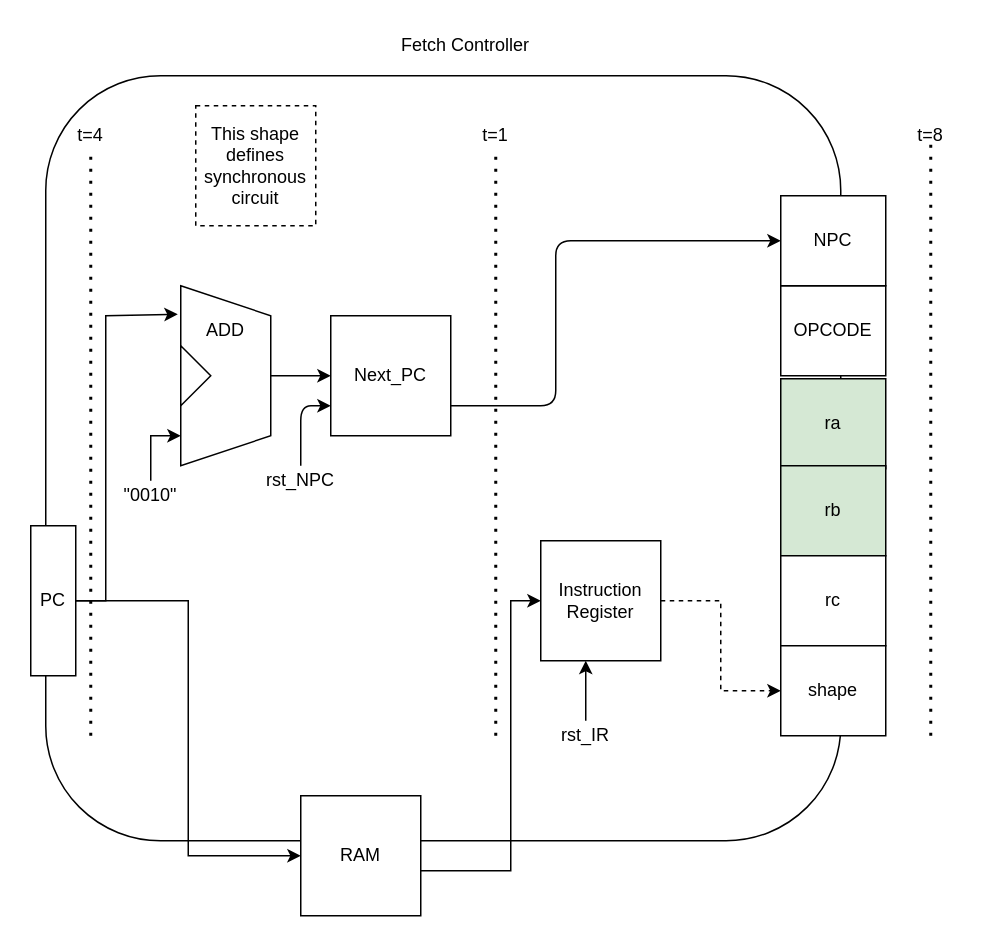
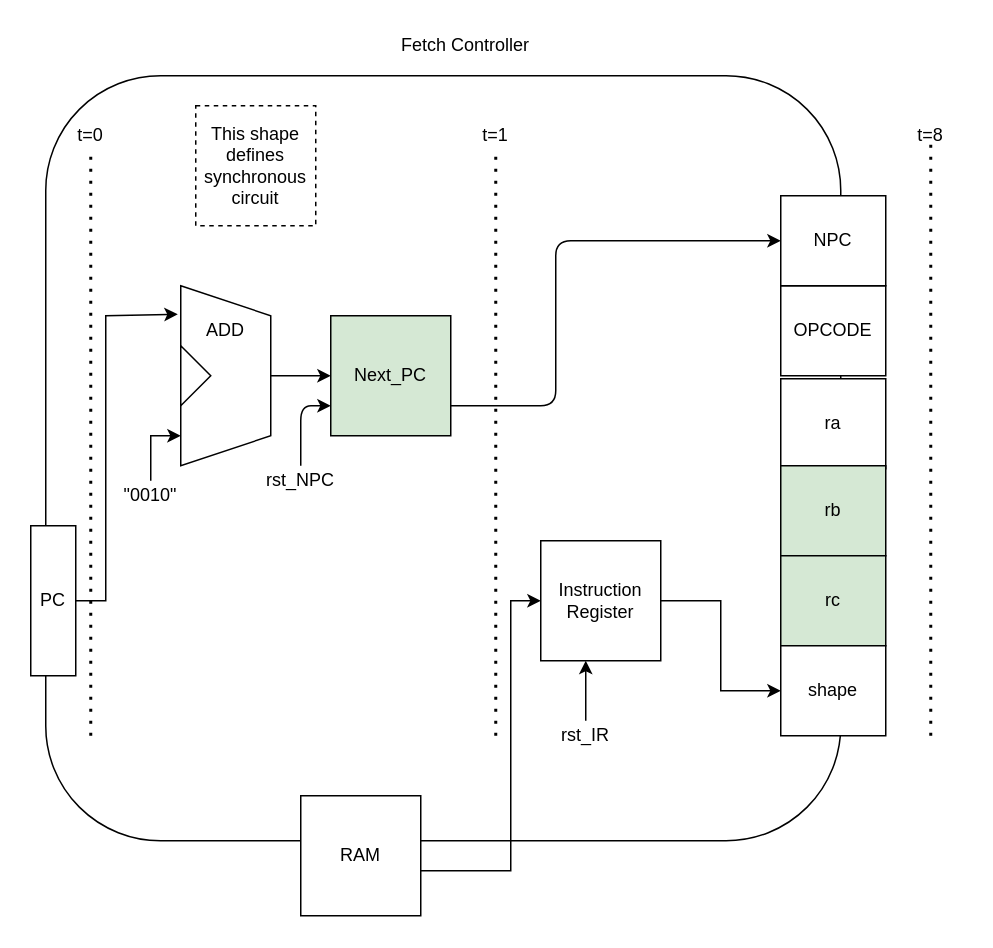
  <mxCell id="0" />
  <mxCell id="1" parent="0" />
  <mxCell id="2" value="" style="rounded=1;whiteSpace=wrap;html=1;" parent="1" vertex="1"><mxGeometry x="30" y="50" width="530" height="510" as="geometry" /></mxCell>
- <mxCell id="3" style="edgeStyle=orthogonalEdgeStyle;rounded=0;orthogonalLoop=1;jettySize=auto;html=1;entryX=0;entryY=0.5;entryDx=0;entryDy=0;" parent="1" source="5" target="7" edge="1"><mxGeometry relative="1" as="geometry" /></mxCell>
  <mxCell id="4" style="edgeStyle=orthogonalEdgeStyle;rounded=0;orthogonalLoop=1;jettySize=auto;html=1;entryX=0.158;entryY=1.033;entryDx=0;entryDy=0;entryPerimeter=0;" parent="1" source="5" target="8" edge="1"><mxGeometry relative="1" as="geometry"><mxPoint x="160" y="210" as="targetPoint" /><Array as="points"><mxPoint x="70" y="400" /><mxPoint x="70" y="210" /></Array></mxGeometry></mxCell>
  <mxCell id="5" value="PC" style="rounded=0;whiteSpace=wrap;html=1;rotation=0;" parent="1" vertex="1"><mxGeometry x="20" y="350" width="30" height="100" as="geometry" /></mxCell>
  <mxCell id="6" value="" style="edgeStyle=orthogonalEdgeStyle;rounded=0;orthogonalLoop=1;jettySize=auto;html=1;" parent="1" edge="1"><mxGeometry relative="1" as="geometry"><mxPoint x="360" y="400" as="targetPoint" /><Array as="points"><mxPoint x="240" y="580" /><mxPoint x="340" y="580" /><mxPoint x="340" y="400" /></Array><mxPoint x="290" y="580" as="sourcePoint" /></mxGeometry></mxCell>
  <mxCell id="7" value="RAM" style="whiteSpace=wrap;html=1;aspect=fixed;" parent="1" vertex="1"><mxGeometry x="200" y="530" width="80" height="80" as="geometry" /></mxCell>
  <mxCell id="8" value="" style="shape=trapezoid;perimeter=trapezoidPerimeter;whiteSpace=wrap;html=1;fixedSize=1;rotation=90;movable=1;resizable=1;rotatable=1;deletable=1;editable=1;connectable=1;" parent="1" vertex="1"><mxGeometry x="90" y="220" width="120" height="60" as="geometry" /></mxCell>
  <mxCell id="9" value="" style="triangle;whiteSpace=wrap;html=1;movable=1;resizable=1;rotatable=1;deletable=1;editable=1;connectable=1;" parent="1" vertex="1"><mxGeometry x="120" y="230" width="20" height="40" as="geometry" /></mxCell>
- <mxCell id="10" value="Next_PC" style="whiteSpace=wrap;html=1;aspect=fixed;" parent="1" vertex="1"><mxGeometry x="220" y="210" width="80" height="80" as="geometry" /></mxCell>
+ <mxCell id="10" value="Next_PC" style="whiteSpace=wrap;html=1;aspect=fixed;fillColor=#d5e8d4;" parent="1" vertex="1"><mxGeometry x="220" y="210" width="80" height="80" as="geometry" /></mxCell>
  <mxCell id="11" value="ADD" style="text;html=1;strokeColor=none;fillColor=none;align=center;verticalAlign=middle;whiteSpace=wrap;rounded=0;" parent="1" vertex="1"><mxGeometry x="130" y="210" width="40" height="20" as="geometry" /></mxCell>
  <mxCell id="12" style="edgeStyle=orthogonalEdgeStyle;rounded=0;orthogonalLoop=1;jettySize=auto;html=1;" parent="1" edge="1"><mxGeometry relative="1" as="geometry"><mxPoint x="120" y="290" as="targetPoint" /><mxPoint x="100" y="320" as="sourcePoint" /><Array as="points"><mxPoint x="100" y="290" /></Array></mxGeometry></mxCell>
  <mxCell id="13" value="&quot;0010&quot;" style="text;html=1;strokeColor=none;fillColor=none;align=center;verticalAlign=middle;whiteSpace=wrap;rounded=0;" parent="1" vertex="1"><mxGeometry x="80" y="320" width="40" height="20" as="geometry" /></mxCell>
  <mxCell id="14" value="" style="endArrow=classic;html=1;entryX=0;entryY=0.5;entryDx=0;entryDy=0;" parent="1" target="10" edge="1"><mxGeometry width="50" height="50" relative="1" as="geometry"><mxPoint x="180" y="250" as="sourcePoint" /><mxPoint x="230" y="195" as="targetPoint" /></mxGeometry></mxCell>
  <mxCell id="15" value="This shape defines synchronous circuit" style="whiteSpace=wrap;html=1;aspect=fixed;dashed=1;" parent="1" vertex="1"><mxGeometry x="130" y="70" width="80" height="80" as="geometry" /></mxCell>
- <mxCell id="16" value="" style="edgeStyle=orthogonalEdgeStyle;rounded=0;orthogonalLoop=1;jettySize=auto;html=1;dashed=1;" parent="1" source="17" target="33" edge="1"><mxGeometry relative="1" as="geometry" /></mxCell>
+ <mxCell id="16" value="" style="edgeStyle=orthogonalEdgeStyle;rounded=0;orthogonalLoop=1;jettySize=auto;html=1;" parent="1" source="17" target="33" edge="1"><mxGeometry relative="1" as="geometry" /></mxCell>
  <mxCell id="17" value="Instruction Register" style="whiteSpace=wrap;html=1;aspect=fixed;" parent="1" vertex="1"><mxGeometry x="360" y="360" width="80" height="80" as="geometry" /></mxCell>
  <mxCell id="18" value="" style="endArrow=none;dashed=1;html=1;dashPattern=1 3;strokeWidth=2;" parent="1" edge="1"><mxGeometry width="50" height="50" relative="1" as="geometry"><mxPoint x="60" y="490" as="sourcePoint" /><mxPoint x="60" y="100" as="targetPoint" /></mxGeometry></mxCell>
- <mxCell id="19" value="t=4" style="text;html=1;strokeColor=none;fillColor=none;align=center;verticalAlign=middle;whiteSpace=wrap;rounded=0;" parent="1" vertex="1"><mxGeometry x="40" y="80" width="40" height="20" as="geometry" /></mxCell>
+ <mxCell id="19" value="t=0" style="text;html=1;strokeColor=none;fillColor=none;align=center;verticalAlign=middle;whiteSpace=wrap;rounded=0;" parent="1" vertex="1"><mxGeometry x="40" y="80" width="40" height="20" as="geometry" /></mxCell>
  <mxCell id="20" value="" style="endArrow=none;dashed=1;html=1;dashPattern=1 3;strokeWidth=2;" parent="1" edge="1"><mxGeometry width="50" height="50" relative="1" as="geometry"><mxPoint x="330" y="490" as="sourcePoint" /><mxPoint x="330" y="100" as="targetPoint" /></mxGeometry></mxCell>
  <mxCell id="21" value="t=1" style="text;html=1;strokeColor=none;fillColor=none;align=center;verticalAlign=middle;whiteSpace=wrap;rounded=0;" parent="1" vertex="1"><mxGeometry x="310" y="80" width="40" height="20" as="geometry" /></mxCell>
  <mxCell id="22" value="" style="endArrow=none;dashed=1;html=1;dashPattern=1 3;strokeWidth=2;" parent="1" edge="1"><mxGeometry width="50" height="50" relative="1" as="geometry"><mxPoint x="620" y="490" as="sourcePoint" /><mxPoint x="620" y="90" as="targetPoint" /></mxGeometry></mxCell>
  <mxCell id="23" value="t=8" style="text;html=1;strokeColor=none;fillColor=none;align=center;verticalAlign=middle;whiteSpace=wrap;rounded=0;" parent="1" vertex="1"><mxGeometry x="600" y="80" width="40" height="20" as="geometry" /></mxCell>
  <mxCell id="24" value="" style="endArrow=classic;html=1;entryX=0;entryY=0.75;entryDx=0;entryDy=0;" parent="1" target="10" edge="1"><mxGeometry width="50" height="50" relative="1" as="geometry"><mxPoint x="200" y="310" as="sourcePoint" /><mxPoint x="220" y="290" as="targetPoint" /><Array as="points"><mxPoint x="200" y="270" /></Array></mxGeometry></mxCell>
  <mxCell id="25" value="rst_NPC" style="text;html=1;strokeColor=none;fillColor=none;align=center;verticalAlign=middle;whiteSpace=wrap;rounded=0;" parent="1" vertex="1"><mxGeometry x="180" y="310" width="40" height="20" as="geometry" /></mxCell>
  <mxCell id="26" style="edgeStyle=orthogonalEdgeStyle;rounded=0;orthogonalLoop=1;jettySize=auto;html=1;exitX=0.5;exitY=1;exitDx=0;exitDy=0;" parent="1" source="2" target="2" edge="1"><mxGeometry relative="1" as="geometry" /></mxCell>
  <mxCell id="27" value="" style="endArrow=classic;html=1;" parent="1" edge="1"><mxGeometry width="50" height="50" relative="1" as="geometry"><mxPoint x="390" y="480" as="sourcePoint" /><mxPoint x="390" y="440" as="targetPoint" /><Array as="points"><mxPoint x="390" y="440" /></Array></mxGeometry></mxCell>
  <mxCell id="28" value="rst_IR" style="text;html=1;strokeColor=none;fillColor=none;align=center;verticalAlign=middle;whiteSpace=wrap;rounded=0;" parent="1" vertex="1"><mxGeometry x="370" y="480" width="40" height="20" as="geometry" /></mxCell>
  <mxCell id="29" value="&lt;span&gt;OPCODE&lt;/span&gt;" style="rounded=0;whiteSpace=wrap;html=1;" parent="1" vertex="1"><mxGeometry x="520" y="190" width="70" height="60" as="geometry" /></mxCell>
- <mxCell id="30" value="ra" style="rounded=0;whiteSpace=wrap;html=1;fillColor=#d5e8d4;" parent="1" vertex="1"><mxGeometry x="520" y="252" width="70" height="60" as="geometry" /></mxCell>
+ <mxCell id="30" value="ra" style="rounded=0;whiteSpace=wrap;html=1;" parent="1" vertex="1"><mxGeometry x="520" y="252" width="70" height="60" as="geometry" /></mxCell>
  <mxCell id="31" value="rb" style="rounded=0;whiteSpace=wrap;html=1;fillColor=#d5e8d4;" parent="1" vertex="1"><mxGeometry x="520" y="310" width="70" height="60" as="geometry" /></mxCell>
- <mxCell id="32" value="rc" style="rounded=0;whiteSpace=wrap;html=1;" parent="1" vertex="1"><mxGeometry x="520" y="370" width="70" height="60" as="geometry" /></mxCell>
+ <mxCell id="32" value="rc" style="rounded=0;whiteSpace=wrap;html=1;fillColor=#d5e8d4;" parent="1" vertex="1"><mxGeometry x="520" y="370" width="70" height="60" as="geometry" /></mxCell>
  <mxCell id="33" value="shape" style="rounded=0;whiteSpace=wrap;html=1;" parent="1" vertex="1"><mxGeometry x="520" y="430" width="70" height="60" as="geometry" /></mxCell>
  <mxCell id="34" value="Fetch Controller&lt;br&gt;" style="text;html=1;strokeColor=none;fillColor=none;align=center;verticalAlign=middle;whiteSpace=wrap;rounded=0;" parent="1" vertex="1"><mxGeometry x="265" y="20" width="90" height="20" as="geometry" /></mxCell>
  <mxCell id="35" value="&lt;span&gt;NPC&lt;/span&gt;" style="rounded=0;whiteSpace=wrap;html=1;" vertex="1" parent="1"><mxGeometry x="520" y="130" width="70" height="60" as="geometry" /></mxCell>
  <mxCell id="36" value="" style="endArrow=classic;html=1;entryX=0;entryY=0.5;entryDx=0;entryDy=0;" edge="1" parent="1" target="35"><mxGeometry width="50" height="50" relative="1" as="geometry"><mxPoint x="300" y="270" as="sourcePoint" /><mxPoint x="350" y="220" as="targetPoint" /><Array as="points"><mxPoint x="370" y="270" /><mxPoint x="370" y="160" /></Array></mxGeometry></mxCell>
